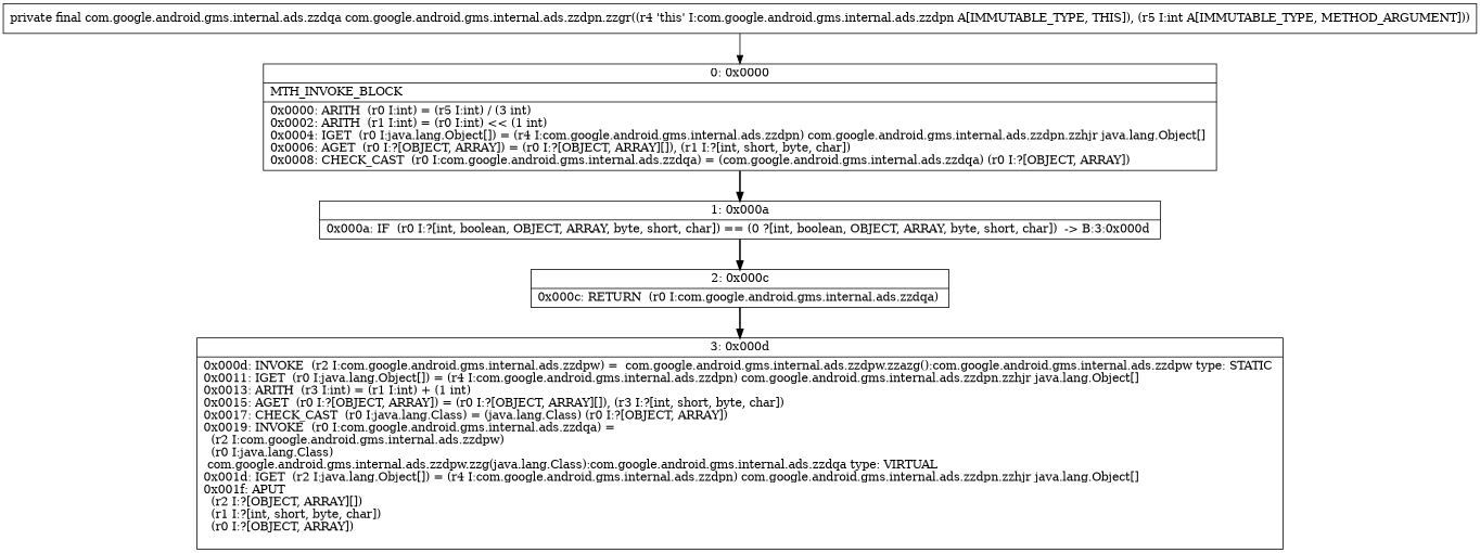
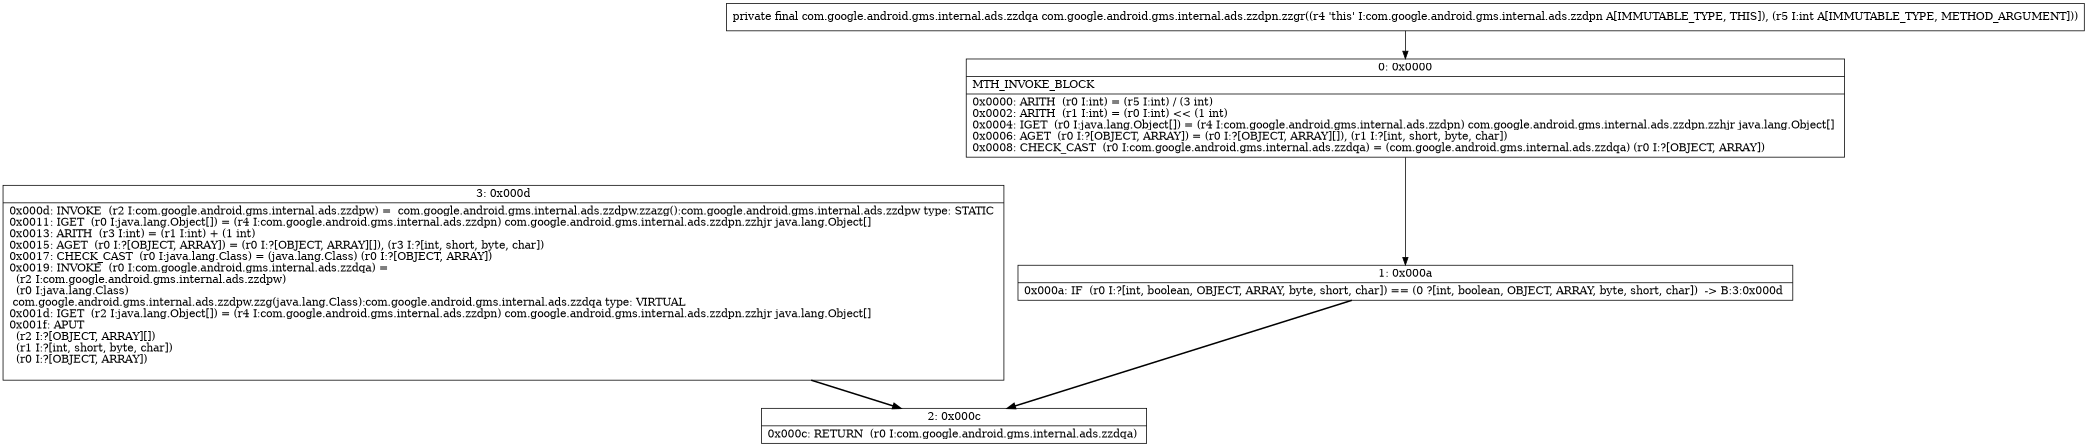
  digraph {
    node [shape=record]
    edge [style=solid]
    n1 [label="{0\:\ 0x0000|MTH_INVOKE_BLOCK\l|0x0000: ARITH  (r0 I:int) = (r5 I:int) \/ (3 int) \l0x0002: ARITH  (r1 I:int) = (r0 I:int) \<\< (1 int) \l0x0004: IGET  (r0 I:java.lang.Object[]) = (r4 I:com.google.android.gms.internal.ads.zzdpn) com.google.android.gms.internal.ads.zzdpn.zzhjr java.lang.Object[] \l0x0006: AGET  (r0 I:?[OBJECT, ARRAY]) = (r0 I:?[OBJECT, ARRAY][]), (r1 I:?[int, short, byte, char]) \l0x0008: CHECK_CAST  (r0 I:com.google.android.gms.internal.ads.zzdqa) = (com.google.android.gms.internal.ads.zzdqa) (r0 I:?[OBJECT, ARRAY]) \l}"]
    n2 [label="{1\:\ 0x000a|0x000a: IF  (r0 I:?[int, boolean, OBJECT, ARRAY, byte, short, char]) == (0 ?[int, boolean, OBJECT, ARRAY, byte, short, char])  \-\> B:3:0x000d \l}"]
    n3 [label="{2\:\ 0x000c|0x000c: RETURN  (r0 I:com.google.android.gms.internal.ads.zzdqa) \l}"]
    n4 [label="{3\:\ 0x000d|0x000d: INVOKE  (r2 I:com.google.android.gms.internal.ads.zzdpw) =  com.google.android.gms.internal.ads.zzdpw.zzazg():com.google.android.gms.internal.ads.zzdpw type: STATIC \l0x0011: IGET  (r0 I:java.lang.Object[]) = (r4 I:com.google.android.gms.internal.ads.zzdpn) com.google.android.gms.internal.ads.zzdpn.zzhjr java.lang.Object[] \l0x0013: ARITH  (r3 I:int) = (r1 I:int) + (1 int) \l0x0015: AGET  (r0 I:?[OBJECT, ARRAY]) = (r0 I:?[OBJECT, ARRAY][]), (r3 I:?[int, short, byte, char]) \l0x0017: CHECK_CAST  (r0 I:java.lang.Class) = (java.lang.Class) (r0 I:?[OBJECT, ARRAY]) \l0x0019: INVOKE  (r0 I:com.google.android.gms.internal.ads.zzdqa) = \l  (r2 I:com.google.android.gms.internal.ads.zzdpw)\l  (r0 I:java.lang.Class)\l com.google.android.gms.internal.ads.zzdpw.zzg(java.lang.Class):com.google.android.gms.internal.ads.zzdqa type: VIRTUAL \l0x001d: IGET  (r2 I:java.lang.Object[]) = (r4 I:com.google.android.gms.internal.ads.zzdpn) com.google.android.gms.internal.ads.zzdpn.zzhjr java.lang.Object[] \l0x001f: APUT  \l  (r2 I:?[OBJECT, ARRAY][])\l  (r1 I:?[int, short, byte, char])\l  (r0 I:?[OBJECT, ARRAY])\l \l}"]
    n5 [label="{private final com.google.android.gms.internal.ads.zzdqa com.google.android.gms.internal.ads.zzdpn.zzgr((r4 'this' I:com.google.android.gms.internal.ads.zzdpn A[IMMUTABLE_TYPE, THIS]), (r5 I:int A[IMMUTABLE_TYPE, METHOD_ARGUMENT])) }"]
-   n1 -> n2 [style=bold]
+   n1 -> n2
    n2 -> n3 [style=bold]
-   n3 -> n4 [style=bold]
+   n4 -> n3 [style=bold]
    n5 -> n1
  }
